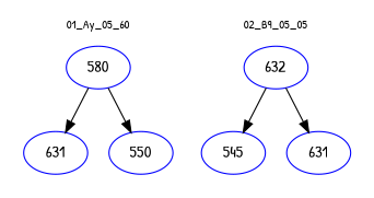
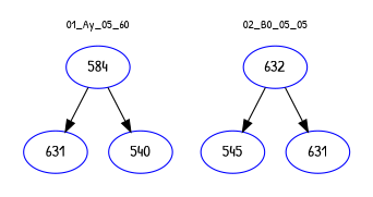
  digraph {
    fontname="Patrick Hand"
    node [color=blue fontname="Patrick Hand"]
    edge [color=black fontname="Patrick Hand"]
-   n1 [label=580]
+   n1 [label=584]
    n2 [label=631]
-   n3 [label=550]
+   n3 [label=540]
    n4 [label=632]
    n5 [label=545]
    n6 [label=631]
    subgraph cluster_1 {
      color=white
      fontsize=10
      label="01_Ay_05_60"
      n1
      n2
      n3
    }
    subgraph cluster_2 {
      color=white
      fontsize=10
-     label="02_B9_05_05"
+     label="02_B0_05_05"
      n4
      n5
      n6
    }
    n1 -> n2
    n1 -> n3
    n4 -> n5
    n4 -> n6
  }
